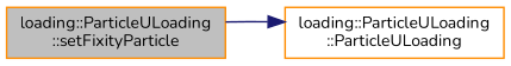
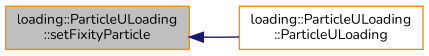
  digraph {
    rankdir=LR
    fontname=Nunito
    node [color=darkorange fontname=Nunito fontsize=10 shape=record style=filled]
    n1 [fillcolor=grey75 fontcolor=black height=0.2 label="loading::ParticleULoading\l::setFixityParticle" width=0.4]
    n2 [fillcolor=white height=0.2 label="loading::ParticleULoading\l::ParticleULoading" width=0.4]
-   n2 -> n1 [color=midnightblue dir=back fontname=Nunito fontsize=10 labelfontname=Helvetica labelfontsize=10 style=solid]
+   n1 -> n2 [color=midnightblue dir=back fontname=Nunito fontsize=10 labelfontname=Helvetica labelfontsize=10 style=solid]
  }
